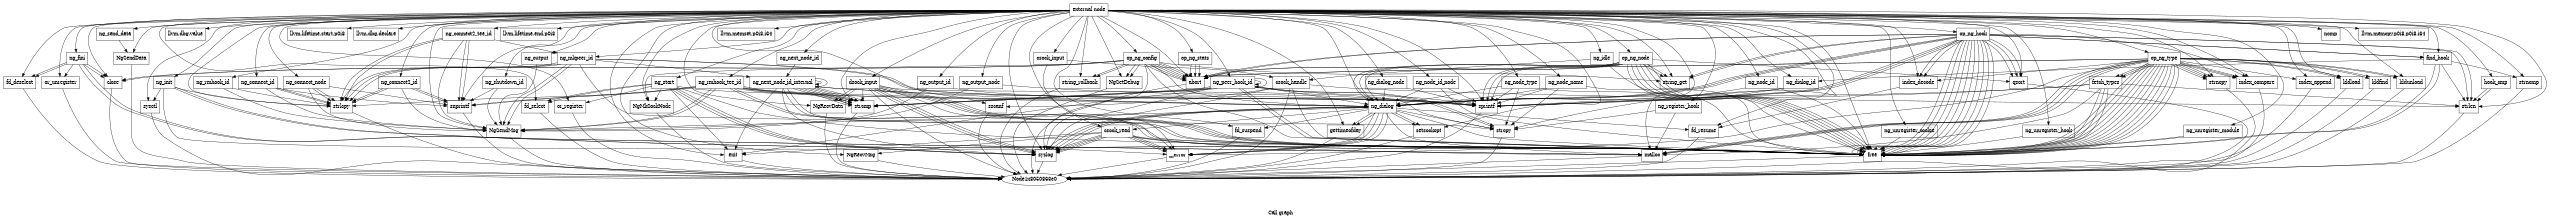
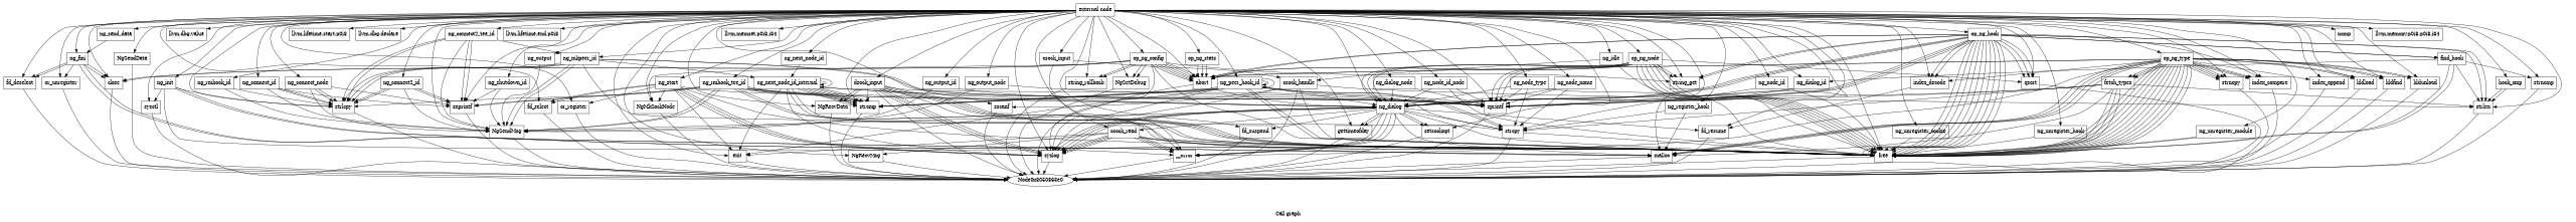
  digraph {
    label="Call graph"
    node [shape=record]
    n1 [label="{external node}"]
    n2 [label="{ng_init}"]
    n3 [label="{ng_fini}"]
    n4 [label="{ng_idle}"]
    n5 [label="{ng_start}"]
    n6 [label="{NgMkSockNode}"]
    n7 [label="{syslog}"]
    n8 [label="{exit}"]
    n9 [label="{llvm.dbg.value}"]
    n10 [label="{ng_dialog}"]
    n11 [label="{free}"]
    n12 [label="{csock_input}"]
    n13 [label="{fd_select}"]
    n14 [label="{dsock_input}"]
    n15 [label="{or_register}"]
    n16 [label="{llvm.lifetime.start.p0i8}"]
    n17 [label="{llvm.dbg.declare}"]
    n18 [label="{malloc}"]
    n19 [label="{NgRecvData}"]
    n20 [label="{__error}"]
    n21 [label="{strcmp}"]
    n22 [label="{llvm.lifetime.end.p0i8}"]
    n23 [label="{sscanf}"]
    n24 [label="{strlen}"]
    n25 [label="{NgRecvMsg}"]
    n26 [label="{NgSendMsg}"]
    n27 [label="{fd_suspend}"]
    n28 [label="{gettimeofday}"]
    n29 [label="{setsockopt}"]
    n30 [label="{strcpy}"]
    n31 [label="{llvm.memset.p0i8.i64}"]
    n32 [label="{fd_resume}"]
    n33 [label="{fd_deselect}"]
    n34 [label="{close}"]
    n35 [label="{or_unregister}"]
    n36 [label="{strlcpy}"]
    n37 [label="{sysctl}"]
    n38 [label="{ng_unregister_cookie}"]
    n39 [label="{ng_register_hook}"]
    n40 [label="{ng_unregister_hook}"]
    n41 [label="{ng_unregister_module}"]
    n42 [label="{ng_output}"]
    n43 [label="{ng_output_node}"]
    n44 [label="{sprintf}"]
    n45 [label="{ng_output_id}"]
    n46 [label="{ng_dialog_node}"]
    n47 [label="{ng_dialog_id}"]
    n48 [label="{ng_send_data}"]
    n49 [label="{NgSendData}"]
    n50 [label="{ng_node_id}"]
    n51 [label="{ng_node_id_node}"]
    n52 [label="{ng_node_name}"]
    n53 [label="{ng_node_type}"]
    n54 [label="{ng_connect_node}"]
    n55 [label="{snprintf}"]
    n56 [label="{ng_connect_id}"]
    n57 [label="{ng_connect2_id}"]
    n58 [label="{ng_connect2_tee_id}"]
    n59 [label="{ng_mkpeer_id}"]
    n60 [label="{ng_next_node_id}"]
    n61 [label="{ng_shutdown_id}"]
    n62 [label="{ng_rmhook_id}"]
    n63 [label="{ng_rmhook_tee_id}"]
    n64 [label="{ng_peer_hook_id}"]
    n65 [label="{op_ng_config}"]
    n66 [label="{abort}"]
    n67 [label="{string_get}"]
    n68 [label="{string_rollback}"]
    n69 [label="{NgSetDebug}"]
    n70 [label="{op_ng_stats}"]
    n71 [label="{op_ng_type}"]
    n72 [label="{index_compare}"]
    n73 [label="{index_append}"]
    n74 [label="{index_decode}"]
    n75 [label="{strncpy}"]
    n76 [label="{kldload}"]
    n77 [label="{kldfind}"]
    n78 [label="{kldunload}"]
    n79 [label="{op_ng_node}"]
    n80 [label="{ncmp}"]
    n81 [label="{qsort}"]
    n82 [label="{llvm.memcpy.p0i8.p0i8.i64}"]
    n83 [label="{op_ng_hook}"]
    n84 [label="{hook_cmp}"]
    n85 [label="{strncmp}"]
    n86 [label="{csock_handle}"]
-   Node0x8050863e0 [label=Node1x8050863e0 shape=""]
+   Node0x8050863e0 [shape=""]
    n88 [label="{csock_read}"]
    n89 [label="{ng_next_node_id_internal}"]
    n90 [label="{fetch_types}"]
    n91 [label="{find_hook}"]
    n1 -> n2
    n1 -> n3
    n1 -> n4
    n1 -> n5
    n1 -> n6
    n1 -> n7
    n1 -> n8
    n1 -> n9
    n1 -> n10
    n1 -> n11
    n1 -> n12
    n1 -> n13
    n1 -> n14
    n1 -> n15
    n1 -> n16
    n1 -> n17
    n1 -> n18
    n1 -> n19
    n1 -> n20
    n1 -> n21
    n1 -> n22
    n1 -> n23
    n1 -> n24
    n1 -> n25
    n1 -> n26
    n1 -> n27
    n1 -> n28
    n1 -> n29
    n1 -> n30
    n1 -> n31
    n1 -> n32
    n1 -> n33
    n1 -> n34
    n1 -> n35
    n1 -> n36
    n1 -> n37
    n1 -> n38
    n1 -> n39
    n1 -> n40
    n1 -> n41
    n1 -> n42
    n1 -> n43
    n1 -> n44
    n1 -> n45
    n1 -> n46
    n1 -> n47
    n1 -> n48
    n1 -> n49
    n1 -> n50
    n1 -> n51
    n1 -> n52
    n1 -> n53
    n1 -> n54
    n1 -> n55
    n1 -> n56
    n1 -> n57
    n1 -> n58
    n1 -> n59
    n1 -> n60
    n1 -> n61
    n1 -> n62
    n1 -> n63
    n1 -> n64
    n1 -> n65
    n1 -> n66
    n1 -> n67
    n1 -> n68
    n1 -> n69
    n1 -> n70
    n1 -> n71
    n1 -> n72
    n1 -> n73
    n1 -> n74
    n1 -> n75
    n1 -> n76
-   n1 -> n91
+   n1 -> n77
    n1 -> n78
    n1 -> n79
    n1 -> n80
    n1 -> n81
    n1 -> n82
    n1 -> n83
    n1 -> n84
    n1 -> n85
    n2 -> n18
    n2 -> n18
    n2 -> n20
    n2 -> n36
    n2 -> n37
    n3 -> n11
    n3 -> n11
    n3 -> n33
    n3 -> n33
    n3 -> n34
    n3 -> n34
    n3 -> n35
    n4 -> n11
    n4 -> n86
    n5 -> n6
    n5 -> n7
    n5 -> n7
    n5 -> n7
    n5 -> n8
    n5 -> n10
    n5 -> n11
    n5 -> n13
    n5 -> n13
    n5 -> n15
    n6 -> Node0x8050863e0
    n7 -> Node0x8050863e0
    n8 -> Node0x8050863e0
    n10 -> n7
    n10 -> n7
    n10 -> n7
    n10 -> n7
    n10 -> n11
    n10 -> n18
    n10 -> n20
    n10 -> n20
    n10 -> n20
    n10 -> n20
    n10 -> n26
    n10 -> n27
    n10 -> n28
    n10 -> n28
    n10 -> n29
    n10 -> n29
    n10 -> n30
    n10 -> n32
    n10 -> n88
    n11 -> Node0x8050863e0
    n12 -> n86
    n12 -> n88
    n13 -> Node0x8050863e0
    n14 -> n7
    n14 -> n7
    n14 -> n7
    n14 -> n11
    n14 -> n11
    n14 -> n11
    n14 -> n11
    n14 -> n19
    n14 -> n19
    n14 -> n20
    n14 -> n21
    n14 -> n30
    n14 -> Node0x8050863e0
    n15 -> Node0x8050863e0
    n18 -> Node0x8050863e0
    n19 -> Node0x8050863e0
    n20 -> Node0x8050863e0
    n21 -> Node0x8050863e0
    n23 -> Node0x8050863e0
    n24 -> Node0x8050863e0
    n25 -> Node0x8050863e0
    n26 -> Node0x8050863e0
    n27 -> Node0x8050863e0
    n28 -> Node0x8050863e0
    n29 -> Node0x8050863e0
    n30 -> Node0x8050863e0
    n32 -> Node0x8050863e0
    n33 -> Node0x8050863e0
    n34 -> Node0x8050863e0
    n35 -> Node0x8050863e0
    n36 -> Node0x8050863e0
    n37 -> Node0x8050863e0
    n38 -> n11
    n39 -> n18
    n39 -> n30
    n40 -> n11
    n41 -> n11
    n41 -> n11
    n42 -> n26
    n43 -> n26
    n43 -> n44
    n44 -> Node0x8050863e0
    n45 -> n26
    n45 -> n44
    n46 -> n10
    n46 -> n44
    n47 -> n10
    n47 -> n44
-   n48 -> n49
+   n48 -> n3
    n49 -> Node0x8050863e0
    n50 -> n10
    n50 -> n11
    n51 -> n10
    n51 -> n11
    n51 -> n44
    n52 -> n10
-   n52 -> n11
+   n30 -> n11
    n52 -> n30
    n52 -> n44
    n53 -> n10
    n53 -> n11
    n53 -> n30
    n53 -> n44
    n54 -> n26
    n54 -> n36
    n54 -> n36
    n54 -> n55
    n55 -> Node0x8050863e0
    n56 -> n26
    n56 -> n36
    n56 -> n36
    n56 -> n55
    n57 -> n26
    n57 -> n36
    n57 -> n36
    n57 -> n55
    n57 -> n55
    n58 -> n26
    n58 -> n36
    n58 -> n36
    n58 -> n55
    n58 -> n55
    n58 -> n59
    n59 -> n26
    n59 -> n26
    n59 -> n30
    n59 -> n36
    n59 -> n36
    n59 -> n36
    n59 -> n44
    n59 -> n44
    n59 -> n89
    n60 -> n89
    n61 -> n26
    n61 -> n55
    n62 -> n26
    n62 -> n36
    n63 -> n10
    n63 -> n11
    n63 -> n11
    n63 -> n21
    n63 -> n21
    n63 -> n21
    n63 -> n21
    n63 -> n26
    n63 -> n26
    n63 -> n36
    n63 -> n44
    n63 -> n55
    n63 -> n55
    n64 -> n7
    n64 -> n8
    n64 -> n10
    n64 -> n11
    n64 -> n11
    n64 -> n21
    n64 -> n21
    n64 -> n21
    n64 -> n21
    n64 -> n30
    n64 -> n30
    n64 -> n44
    n64 -> n64
    n64 -> n64
    n65 -> n6
    n65 -> n7
-   n65 -> n10
+   n66 -> n10
    n65 -> n11
    n65 -> n34
    n65 -> n34
    n65 -> n66
    n65 -> n66
    n65 -> n66
    n65 -> n66
    n65 -> n66
    n65 -> n66
    n65 -> n67
    n65 -> n68
    n65 -> n68
    n65 -> n69
    n65 -> n69
    n66 -> Node0x8050863e0
    n68 -> Node0x8050863e0
    n69 -> Node0x8050863e0
    n70 -> n66
    n70 -> n66
    n70 -> n66
    n71 -> n11
    n71 -> n11
    n71 -> n11
    n71 -> n11
    n71 -> n11
    n71 -> n11
    n71 -> n11
    n71 -> n11
    n71 -> n11
    n71 -> n11
    n71 -> n11
    n71 -> n11
    n71 -> n18
    n71 -> n18
    n71 -> n18
    n71 -> n18
    n71 -> n20
    n71 -> n66
    n71 -> n66
    n71 -> n72
    n71 -> n72
    n71 -> n72
    n71 -> n73
    n71 -> n74
    n71 -> n75
    n71 -> n75
    n71 -> n75
    n71 -> n75
    n71 -> n76
    n71 -> n76
    n71 -> n77
    n71 -> n77
    n71 -> n78
    n71 -> n78
    n71 -> n90
    n71 -> n90
    n71 -> n90
    n72 -> Node0x8050863e0
    n73 -> Node0x8050863e0
    n74 -> n32
    n75 -> Node0x8050863e0
    n76 -> Node0x8050863e0
    n77 -> Node0x8050863e0
    n78 -> Node0x8050863e0
    n79 -> n10
    n79 -> n10
    n79 -> n10
    n79 -> n11
    n79 -> n11
    n79 -> n11
    n79 -> n11
    n79 -> n11
    n79 -> n11
    n79 -> n44
    n79 -> n44
    n79 -> n44
    n79 -> n66
    n79 -> n66
    n79 -> n67
    n79 -> n67
    n79 -> n81
    n81 -> Node0x8050863e0
    n83 -> n10
    n83 -> n10
    n83 -> n10
    n83 -> n11
    n83 -> n11
    n83 -> n11
    n83 -> n11
    n83 -> n11
    n83 -> n11
    n83 -> n11
    n83 -> n11
    n83 -> n11
    n83 -> n11
    n83 -> n24
    n83 -> n24
    n83 -> n44
    n83 -> n44
    n83 -> n44
    n83 -> n66
    n83 -> n66
    n83 -> n67
    n83 -> n67
    n83 -> n72
    n83 -> n74
    n83 -> n74
    n83 -> n81
    n83 -> n81
    n83 -> n81
    n83 -> n91
    n83 -> n91
    n84 -> n24
    n84 -> n24
    n85 -> Node0x8050863e0
    n86 -> n7
    n86 -> n11
    n86 -> n23
    n86 -> n24
    n86 -> Node0x8050863e0
    n88 -> n7
    n88 -> n7
    n88 -> n7
    n88 -> n7
    n88 -> n8
    n88 -> n11
    n88 -> n11
    n88 -> n18
    n88 -> n20
    n88 -> n20
    n88 -> n20
    n88 -> n25
    n89 -> n7
    n89 -> n8
    n89 -> n10
    n89 -> n11
    n89 -> n11
    n89 -> n21
    n89 -> n21
    n89 -> n21
    n89 -> n21
    n89 -> n21
    n89 -> n21
    n89 -> n44
    n89 -> n89
    n89 -> n89
    n90 -> n10
    n90 -> n11
    n90 -> n11
    n90 -> n11
    n90 -> n18
    n90 -> n24
+   n90 -> n30
    n90 -> n44
    n91 -> n11
    n91 -> n11
    n91 -> n24
    n91 -> n47
    n91 -> n85
  }
